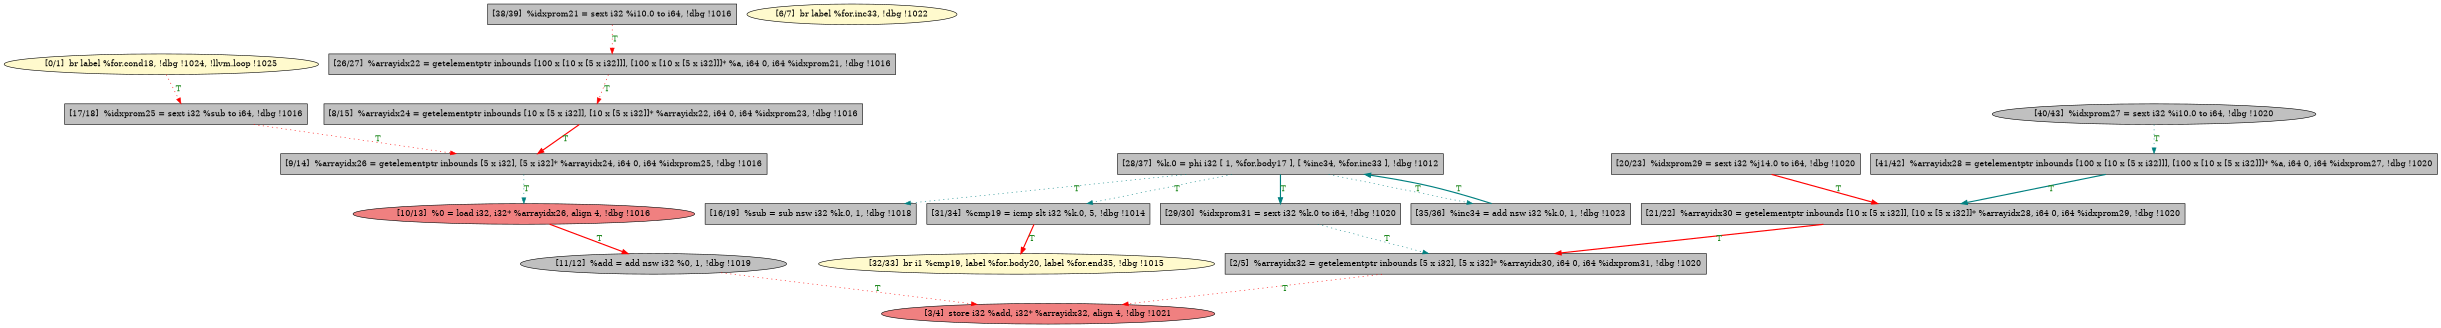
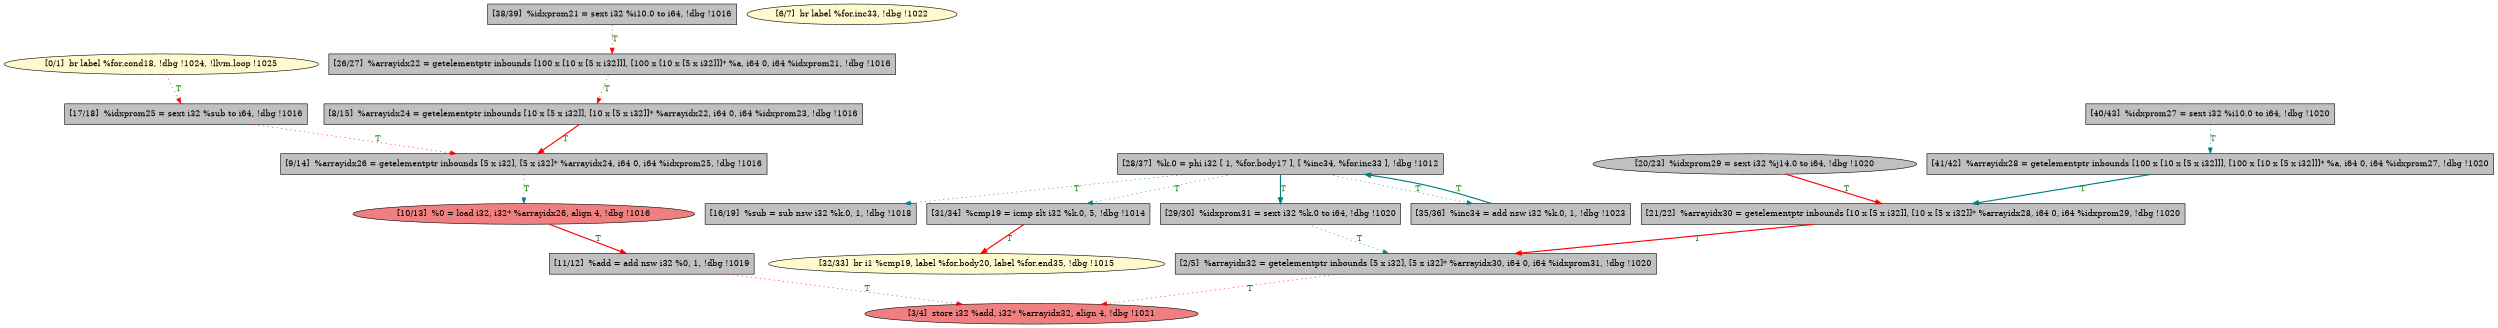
  digraph {
    node [fillcolor=grey shape=rectangle style=filled]
    edge [color=red fontcolor=forestgreen style=dotted]
    n1 [label="[41/42]  %arrayidx28 = getelementptr inbounds [100 x [10 x [5 x i32]]], [100 x [10 x [5 x i32]]]* %a, i64 0, i64 %idxprom27, !dbg !1020"]
    n2 [label="[21/22]  %arrayidx30 = getelementptr inbounds [10 x [5 x i32]], [10 x [5 x i32]]* %arrayidx28, i64 0, i64 %idxprom29, !dbg !1020"]
    n3 [label="[2/5]  %arrayidx32 = getelementptr inbounds [5 x i32], [5 x i32]* %arrayidx30, i64 0, i64 %idxprom31, !dbg !1020"]
-   n4 [label="[40/43]  %idxprom27 = sext i32 %i10.0 to i64, !dbg !1020" shape=ellipse]
-   n5 [label="[11/12]  %add = add nsw i32 %0, 1, !dbg !1019" shape=ellipse]
+   n4 [label="[40/43]  %idxprom27 = sext i32 %i10.0 to i64, !dbg !1020"]
+   n5 [label="[11/12]  %add = add nsw i32 %0, 1, !dbg !1019"]
    n6 [fillcolor=lightcoral label="[3/4]  store i32 %add, i32* %arrayidx32, align 4, !dbg !1021" shape=ellipse]
    n7 [fillcolor=lemonchiffon label="[32/33]  br i1 %cmp19, label %for.body20, label %for.end35, !dbg !1015" shape=ellipse]
    n8 [label="[16/19]  %sub = sub nsw i32 %k.0, 1, !dbg !1018"]
    n9 [label="[17/18]  %idxprom25 = sext i32 %sub to i64, !dbg !1016"]
    n10 [label="[9/14]  %arrayidx26 = getelementptr inbounds [5 x i32], [5 x i32]* %arrayidx24, i64 0, i64 %idxprom25, !dbg !1016"]
    n11 [label="[8/15]  %arrayidx24 = getelementptr inbounds [10 x [5 x i32]], [10 x [5 x i32]]* %arrayidx22, i64 0, i64 %idxprom23, !dbg !1016"]
    n12 [fillcolor=lightcoral label="[10/13]  %0 = load i32, i32* %arrayidx26, align 4, !dbg !1016" shape=ellipse]
    n13 [fillcolor=lemonchiffon label="[6/7]  br label %for.inc33, !dbg !1022" shape=ellipse]
    n14 [fillcolor=lemonchiffon label="[0/1]  br label %for.cond18, !dbg !1024, !llvm.loop !1025" shape=ellipse]
-   n15 [label="[20/23]  %idxprom29 = sext i32 %j14.0 to i64, !dbg !1020"]
+   n15 [label="[20/23]  %idxprom29 = sext i32 %j14.0 to i64, !dbg !1020" shape=ellipse]
    n16 [label="[31/34]  %cmp19 = icmp slt i32 %k.0, 5, !dbg !1014"]
    n17 [label="[28/37]  %k.0 = phi i32 [ 1, %for.body17 ], [ %inc34, %for.inc33 ], !dbg !1012"]
    n18 [label="[29/30]  %idxprom31 = sext i32 %k.0 to i64, !dbg !1020"]
    n19 [label="[35/36]  %inc34 = add nsw i32 %k.0, 1, !dbg !1023"]
    n20 [label="[26/27]  %arrayidx22 = getelementptr inbounds [100 x [10 x [5 x i32]]], [100 x [10 x [5 x i32]]]* %a, i64 0, i64 %idxprom21, !dbg !1016"]
    n21 [label="[38/39]  %idxprom21 = sext i32 %i10.0 to i64, !dbg !1016"]
    n1 -> n2 [color=teal label=T style=bold]
    n2 -> n3 [label=T style=bold]
    n3 -> n6 [label=T]
    n4 -> n1 [color=teal label=T]
    n5 -> n6 [label=T]
    n9 -> n10 [label=T]
    n10 -> n12 [color=teal label=T]
    n11 -> n10 [label=T style=bold]
    n12 -> n5 [label=T style=bold]
    n14 -> n9 [label=T]
    n15 -> n2 [label=T style=bold]
    n16 -> n7 [label=T style=bold]
    n17 -> n8 [color=teal label=T]
    n17 -> n16 [color=teal label=T]
    n17 -> n18 [color=teal label=T style=bold]
    n17 -> n19 [color=teal label=T]
    n18 -> n3 [color=teal label=T]
    n19 -> n17 [color=teal label=T style=bold]
    n20 -> n11 [label=T]
    n21 -> n20 [label=T]
  }
